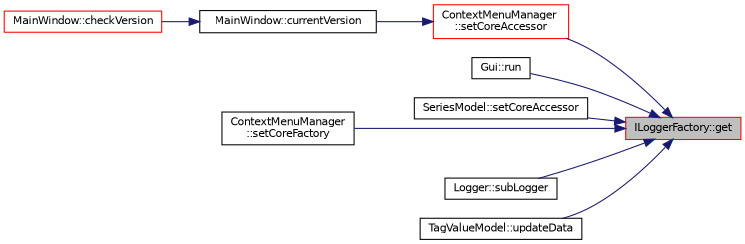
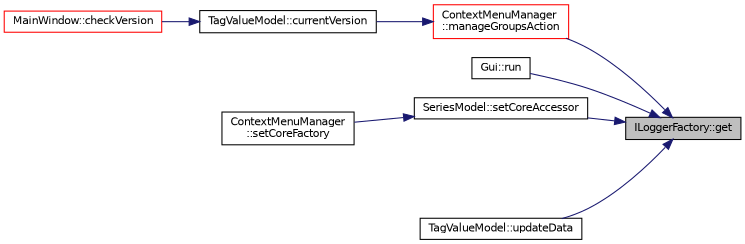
  digraph {
    rankdir=RL
    node [color=black fillcolor=white fontname=Helvetica fontsize=10 shape=record style=filled]
    edge [color=midnightblue dir=back fontname=Helvetica fontsize=10 labelfontname=Helvetica labelfontsize=10 style=solid]
-   n1 [color=red fillcolor=grey75 fontcolor=black height=0.2 label="ILoggerFactory::get" width=0.4]
-   n2 [color=red height=0.2 label="ContextMenuManager\l::setCoreAccessor" width=0.4]
+   n1 [fillcolor=grey75 fontcolor=black height=0.2 label="ILoggerFactory::get" width=0.4]
+   n2 [color=red height=0.2 label="ContextMenuManager\l::manageGroupsAction" width=0.4]
    n3 [height=0.2 label="Gui::run" width=0.4]
    n4 [height=0.2 label="SeriesModel::setCoreAccessor" width=0.4]
    n5 [height=0.2 label="ContextMenuManager\l::setCoreFactory" width=0.4]
-   n6 [height=0.2 label="Logger::subLogger" width=0.4]
    n7 [height=0.2 label="TagValueModel::updateData" width=0.4]
    n8 [color=red height=0.2 label="MainWindow::checkVersion" width=0.4]
-   n9 [height=0.2 label="MainWindow::currentVersion" width=0.4]
+   n9 [height=0.2 label="TagValueModel::currentVersion" width=0.4]
    n1 -> n2
    n1 -> n3
    n1 -> n4
-   n1 -> n5
-   n1 -> n6
+   n4 -> n5
    n1 -> n7
    n2 -> n9
    n9 -> n8
  }
